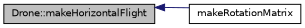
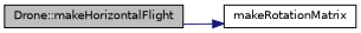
  digraph {
    rankdir=LR
    node [color=black fontname=Helvetica fontsize=10 shape=record style=filled]
    n1 [fillcolor=grey75 fontcolor=black height=0.2 label="Drone::makeHorizontalFlight" width=0.4]
    n2 [fillcolor=white height=0.2 label=makeRotationMatrix width=0.4]
-   n2 -> n1 [color=midnightblue fontname=Helvetica fontsize=10 labelfontname=Helvetica labelfontsize=10 style=solid]
+   n1 -> n2 [color=midnightblue fontname=Helvetica fontsize=10 labelfontname=Helvetica labelfontsize=10 style=solid]
  }
